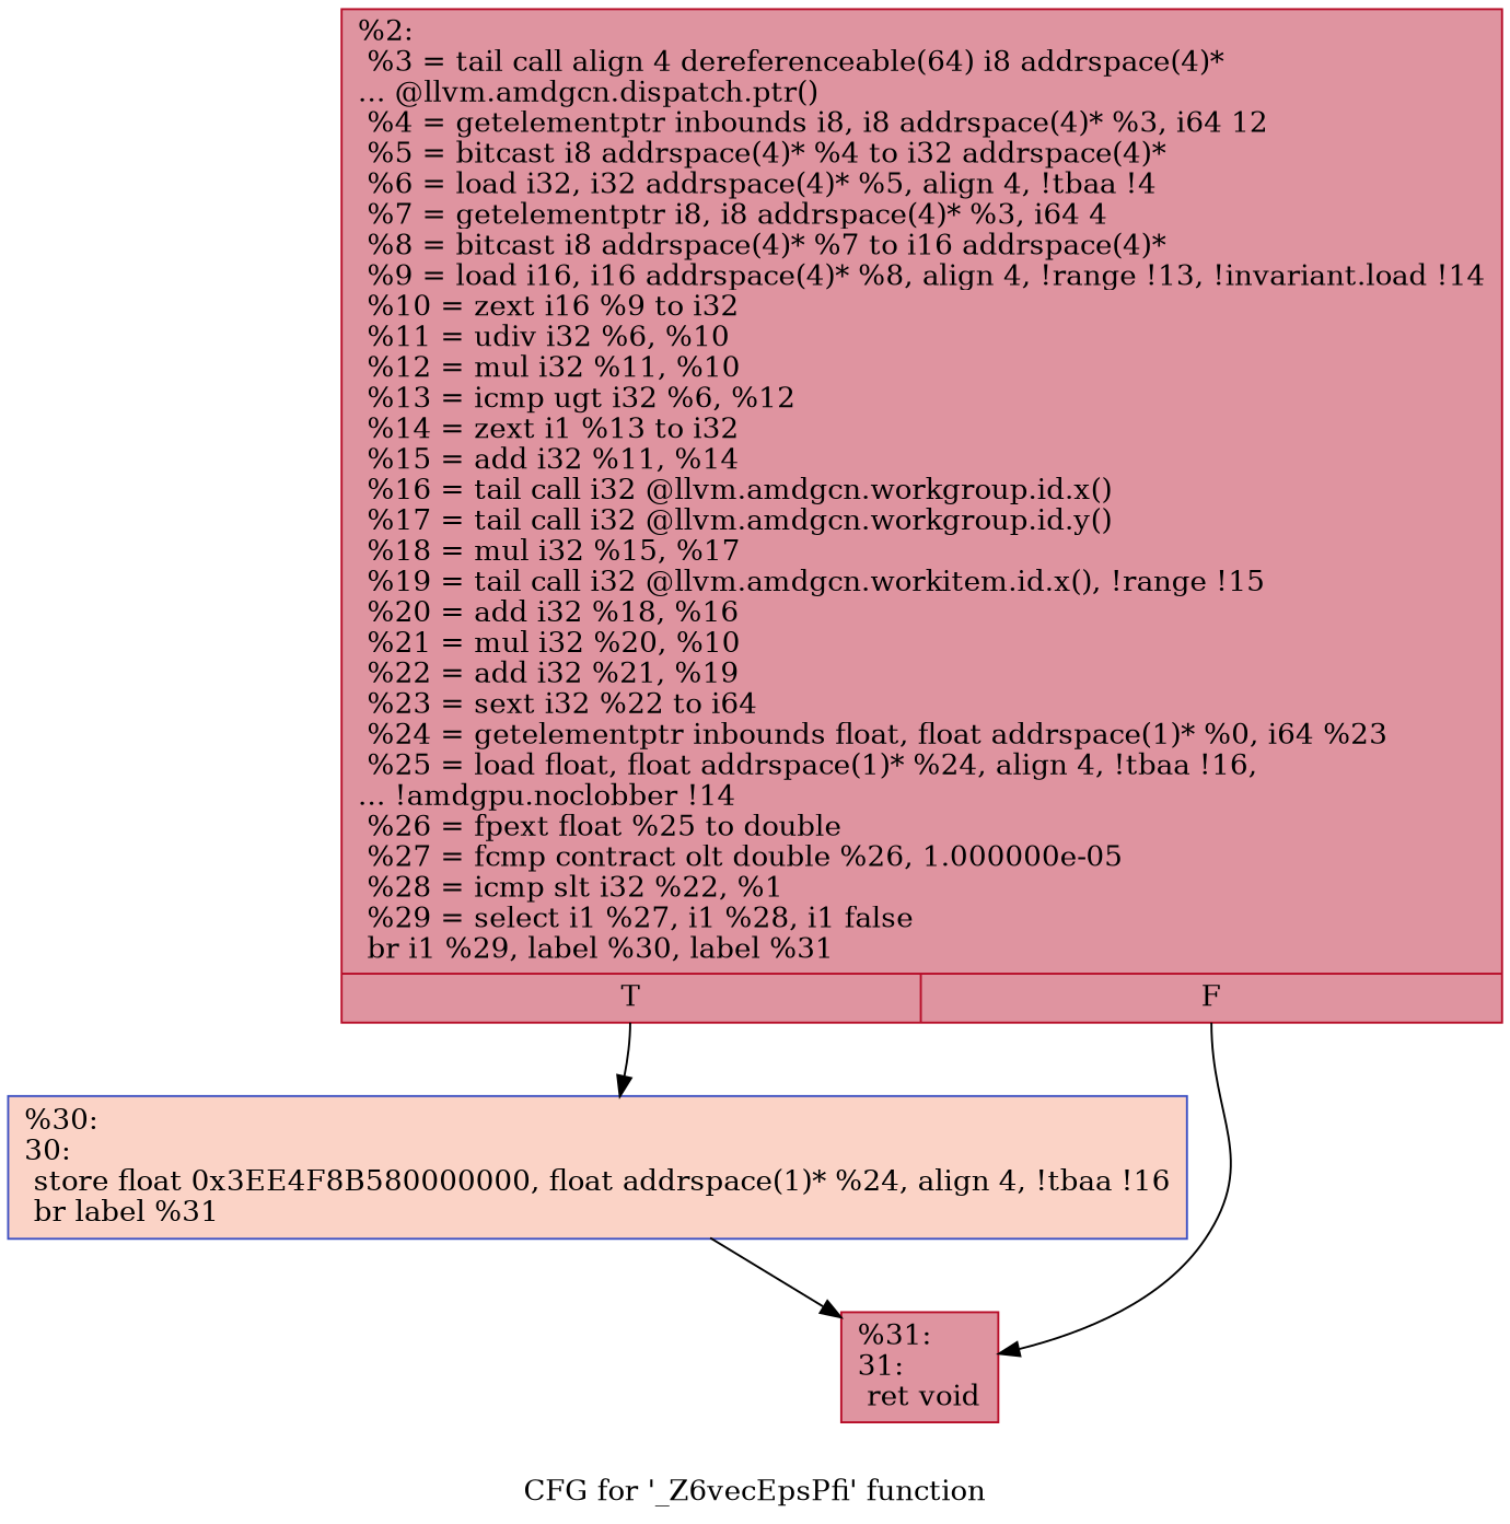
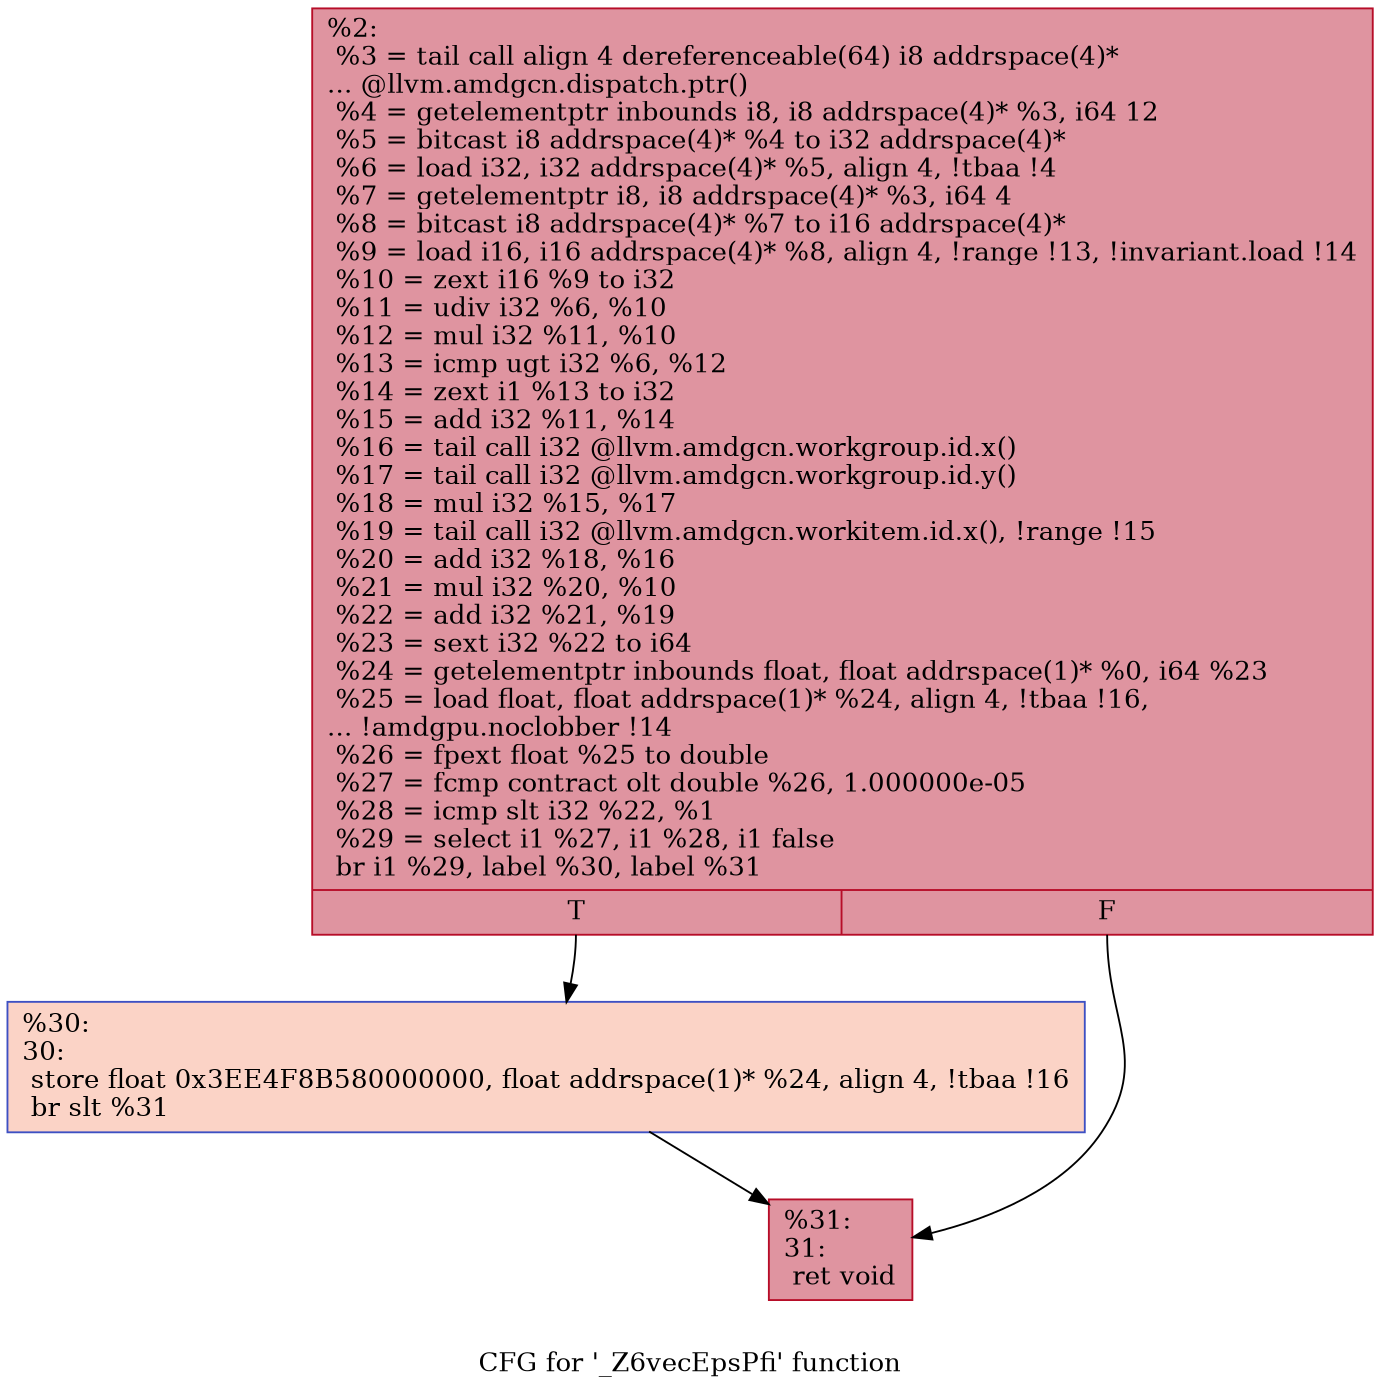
  digraph {
    label="CFG for '_Z6vecEpsPfi' function"
    node [color="#b70d28ff" fillcolor="#b70d2870" shape=record style=filled]
    n1 [label="{%2:\l  %3 = tail call align 4 dereferenceable(64) i8 addrspace(4)*\l... @llvm.amdgcn.dispatch.ptr()\l  %4 = getelementptr inbounds i8, i8 addrspace(4)* %3, i64 12\l  %5 = bitcast i8 addrspace(4)* %4 to i32 addrspace(4)*\l  %6 = load i32, i32 addrspace(4)* %5, align 4, !tbaa !4\l  %7 = getelementptr i8, i8 addrspace(4)* %3, i64 4\l  %8 = bitcast i8 addrspace(4)* %7 to i16 addrspace(4)*\l  %9 = load i16, i16 addrspace(4)* %8, align 4, !range !13, !invariant.load !14\l  %10 = zext i16 %9 to i32\l  %11 = udiv i32 %6, %10\l  %12 = mul i32 %11, %10\l  %13 = icmp ugt i32 %6, %12\l  %14 = zext i1 %13 to i32\l  %15 = add i32 %11, %14\l  %16 = tail call i32 @llvm.amdgcn.workgroup.id.x()\l  %17 = tail call i32 @llvm.amdgcn.workgroup.id.y()\l  %18 = mul i32 %15, %17\l  %19 = tail call i32 @llvm.amdgcn.workitem.id.x(), !range !15\l  %20 = add i32 %18, %16\l  %21 = mul i32 %20, %10\l  %22 = add i32 %21, %19\l  %23 = sext i32 %22 to i64\l  %24 = getelementptr inbounds float, float addrspace(1)* %0, i64 %23\l  %25 = load float, float addrspace(1)* %24, align 4, !tbaa !16,\l... !amdgpu.noclobber !14\l  %26 = fpext float %25 to double\l  %27 = fcmp contract olt double %26, 1.000000e-05\l  %28 = icmp slt i32 %22, %1\l  %29 = select i1 %27, i1 %28, i1 false\l  br i1 %29, label %30, label %31\l|{<s0>T|<s1>F}}"]
-   n2 [color="#3d50c3ff" fillcolor="#f59c7d70" label="{%30:\l30:                                               \l  store float 0x3EE4F8B580000000, float addrspace(1)* %24, align 4, !tbaa !16\l  br label %31\l}"]
+   n2 [color="#3d50c3ff" fillcolor="#f59c7d70" label="{%30:\l30:                                               \l  store float 0x3EE4F8B580000000, float addrspace(1)* %24, align 4, !tbaa !16\l  br slt %31\l}"]
    n3 [label="{%31:\l31:                                               \l  ret void\l}"]
    n1 -> n2 [tailport=s0]
    n1 -> n3 [tailport=s1]
    n2 -> n3
  }
